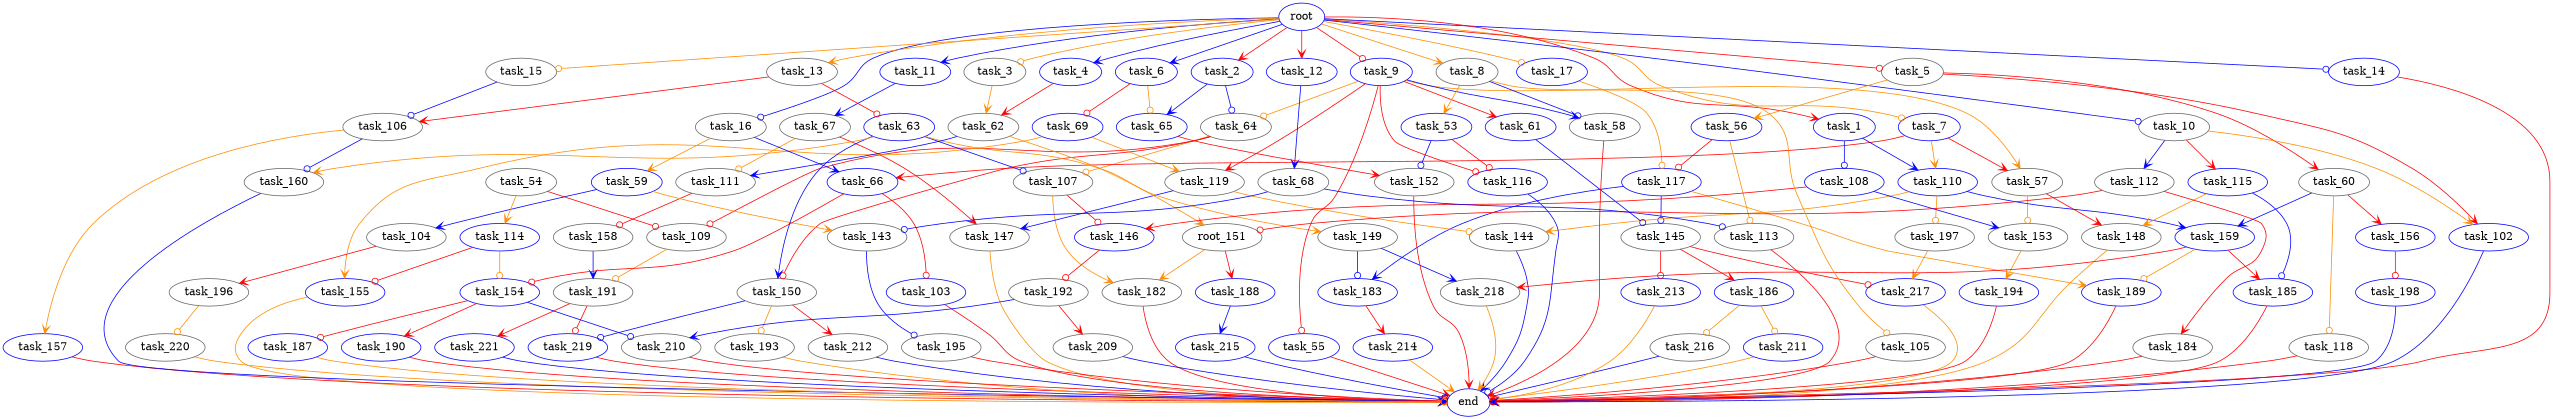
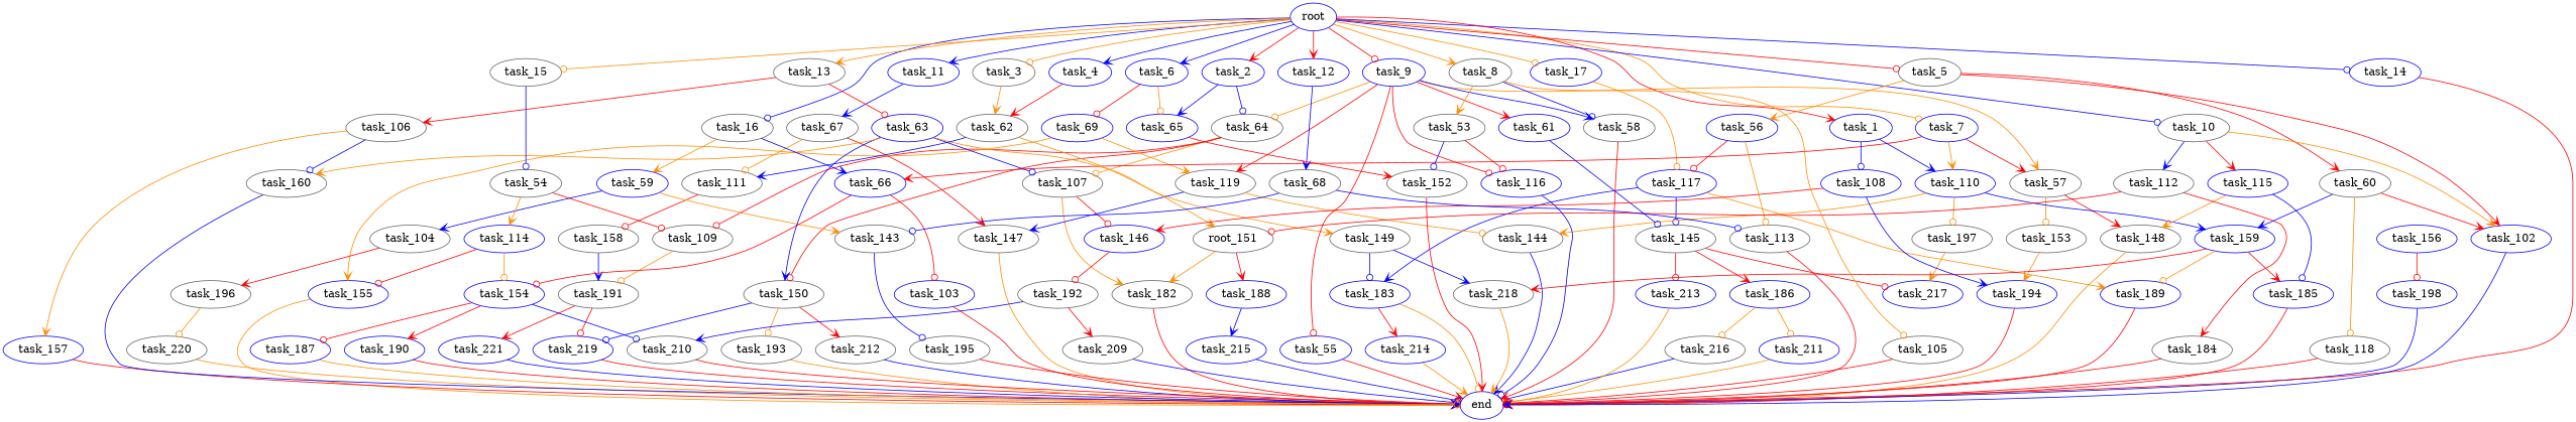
  digraph {
    node [color=gray40]
    edge [arrowhead=vee color=red]
    task_67
    task_11 [color=blue]
    task_147
    task_111
    task_195
    end [color=blue]
    task_64
    task_109
    task_107
    task_150
    task_191
    task_146 [color=blue]
    task_182
    task_219 [color=blue]
    task_193
    task_212
    task_17 [color=blue]
    task_117 [color=blue]
    task_189 [color=blue]
    task_145
    task_183 [color=blue]
    task_190 [color=blue]
    task_217 [color=blue]
    task_118
    task_69 [color=blue]
    task_155 [color=blue]
    task_119
    task_144
    task_104
    task_196
    task_220
    task_209
    task_113
    task_59 [color=blue]
    task_143
    task_197
    task_158
    task_221 [color=blue]
    task_57
    task_7 [color=blue]
    task_66 [color=blue]
    task_110 [color=blue]
    task_148
    task_153
    task_154 [color=blue]
    task_103 [color=blue]
    task_159 [color=blue]
    task_192
    task_210
    task_214 [color=blue]
    task_157 [color=blue]
    task_216
    task_115 [color=blue]
    task_185 [color=blue]
    task_63 [color=blue]
    task_160
    task_149
    task_218
    task_61 [color=blue]
    task_213 [color=blue]
    task_186 [color=blue]
    task_55 [color=blue]
    task_54
    task_114 [color=blue]
    task_56 [color=blue]
    task_112
    task_184
    n68 [label=root_151]
    task_188 [color=blue]
    task_105
    task_198 [color=blue]
    task_211 [color=blue]
    task_3
    task_62
    task_194 [color=blue]
    task_14 [color=blue]
-   task_53 [color=blue]
+   task_53
    task_116 [color=blue]
    task_152
    task_215 [color=blue]
    task_108 [color=blue]
    task_9 [color=blue]
    task_58
    task_16
    task_187 [color=blue]
    root [color=blue]
    task_4 [color=blue]
    task_13
    task_5
    task_1 [color=blue]
    task_6 [color=blue]
    task_15
    task_10
    task_2 [color=blue]
    task_12 [color=blue]
    task_8
    task_106
    task_60
    task_102 [color=blue]
    task_65 [color=blue]
    task_68
    task_156 [color=blue]
    task_67 -> task_147
    task_67 -> task_111 [arrowhead=odot color=darkorange]
    task_11 -> task_67 [color=blue]
    task_147 -> end [arrowhead=odot color=darkorange]
    task_111 -> task_158 [arrowhead=odot]
    task_195 -> end [arrowhead=odot]
    task_64 -> task_109 [arrowhead=odot]
    task_64 -> task_107 [arrowhead=odot color=darkorange]
    task_64 -> task_150 [arrowhead=odot]
    task_109 -> task_191 [arrowhead=odot color=darkorange]
    task_107 -> task_146 [arrowhead=odot]
    task_107 -> task_182 [color=darkorange]
    task_150 -> task_219 [arrowhead=odot color=blue]
    task_150 -> task_193 [arrowhead=odot color=darkorange]
    task_150 -> task_212
    task_191 -> task_219 [arrowhead=odot]
    task_191 -> task_221
    task_146 -> task_192 [arrowhead=odot]
    task_182 -> end [arrowhead=odot]
    task_219 -> end [arrowhead=odot]
    task_193 -> end [color=darkorange]
    task_212 -> end [color=blue]
    task_17 -> task_117 [arrowhead=odot color=darkorange]
    task_117 -> task_189 [color=darkorange]
    task_117 -> task_145 [arrowhead=odot color=blue]
    task_117 -> task_183 [color=blue]
    task_189 -> end
    task_145 -> task_217 [arrowhead=odot]
    task_145 -> task_213 [arrowhead=odot]
    task_145 -> task_186
    task_183 -> task_214
    task_190 -> end [arrowhead=odot]
-   task_217 -> end [arrowhead=odot color=darkorange]
+   task_183 -> end [arrowhead=odot color=darkorange]
    task_118 -> end [arrowhead=odot]
    task_69 -> task_155 [color=darkorange]
    task_69 -> task_119 [color=darkorange]
    task_155 -> end [arrowhead=odot color=darkorange]
    task_119 -> task_147 [color=blue]
    task_119 -> task_144 [arrowhead=odot color=darkorange]
    task_144 -> end [color=blue]
    task_104 -> task_196
    task_196 -> task_220 [arrowhead=odot color=darkorange]
    task_220 -> end [arrowhead=odot color=darkorange]
    task_209 -> end [arrowhead=odot color=blue]
    task_113 -> end
    task_59 -> task_104 [color=blue]
    task_59 -> task_143 [color=darkorange]
    task_143 -> task_195 [arrowhead=odot color=blue]
    task_197 -> task_217 [color=darkorange]
    task_158 -> task_191 [color=blue]
    task_221 -> end [color=blue]
    task_57 -> task_148
    task_57 -> task_153 [arrowhead=odot color=darkorange]
    task_7 -> task_57
    task_7 -> task_66
    task_7 -> task_110 [color=darkorange]
    task_66 -> task_154 [arrowhead=odot]
    task_66 -> task_103 [arrowhead=odot]
    task_110 -> task_144 [color=darkorange]
    task_110 -> task_197 [arrowhead=odot color=darkorange]
    task_110 -> task_159 [color=blue]
    task_148 -> end [color=darkorange]
    task_153 -> task_194 [color=darkorange]
    task_154 -> task_190
    task_154 -> task_210 [arrowhead=odot color=blue]
    task_154 -> task_187 [arrowhead=odot]
    task_103 -> end [arrowhead=odot]
    task_159 -> task_189 [arrowhead=odot color=darkorange]
    task_159 -> task_185
    task_159 -> task_218
    task_192 -> task_209
    task_192 -> task_210 [color=blue]
    task_210 -> end [arrowhead=odot]
    task_214 -> end [color=darkorange]
    task_157 -> end
    task_216 -> end [arrowhead=odot color=blue]
    task_115 -> task_148 [color=darkorange]
    task_115 -> task_185 [arrowhead=odot color=blue]
    task_185 -> end [arrowhead=odot]
    task_63 -> task_107 [arrowhead=odot color=blue]
    task_63 -> task_150 [color=blue]
    task_63 -> task_160 [color=darkorange]
    task_63 -> task_149 [color=darkorange]
    task_160 -> end [color=blue]
    task_149 -> task_183 [arrowhead=odot color=blue]
    task_149 -> task_218 [color=blue]
    task_218 -> end [color=darkorange]
    task_61 -> task_145 [arrowhead=odot color=blue]
    task_213 -> end [arrowhead=odot color=darkorange]
    task_186 -> task_216 [arrowhead=odot color=darkorange]
    task_186 -> task_211 [arrowhead=odot color=darkorange]
    task_55 -> end
    task_54 -> task_109 [arrowhead=odot]
    task_54 -> task_114 [color=darkorange]
    task_114 -> task_155 [arrowhead=odot]
    task_114 -> task_154 [arrowhead=odot color=darkorange]
    task_56 -> task_117 [arrowhead=odot]
    task_56 -> task_113 [arrowhead=odot color=darkorange]
    task_112 -> task_184
    task_112 -> n68 [arrowhead=odot]
    task_184 -> end
    n68 -> task_182 [color=darkorange]
    n68 -> task_188
    task_188 -> task_215 [color=blue]
    task_105 -> end [arrowhead=odot]
    task_198 -> end [arrowhead=odot color=blue]
    task_211 -> end [arrowhead=odot color=darkorange]
    task_3 -> task_62 [color=darkorange]
    task_62 -> task_111 [color=blue]
    task_62 -> n68 [color=darkorange]
    task_194 -> end [arrowhead=odot]
    task_14 -> end [arrowhead=odot]
    task_53 -> task_116 [arrowhead=odot]
    task_53 -> task_152 [arrowhead=odot color=blue]
    task_116 -> end [arrowhead=odot color=blue]
    task_152 -> end
    task_215 -> end [arrowhead=odot color=blue]
    task_108 -> task_146
-   task_108 -> task_153 [color=blue]
+   task_108 -> task_194 [color=blue]
    task_9 -> task_64 [arrowhead=odot color=darkorange]
    task_9 -> task_119
    task_9 -> task_57 [color=darkorange]
    task_9 -> task_61
    task_9 -> task_55 [arrowhead=odot]
    task_9 -> task_116 [arrowhead=odot]
    task_9 -> task_58 [color=blue]
    task_58 -> end
    task_16 -> task_59 [color=darkorange]
    task_16 -> task_66 [color=blue]
    task_187 -> end [arrowhead=odot color=darkorange]
    root -> task_11 [color=blue]
    root -> task_17 [arrowhead=odot color=darkorange]
    root -> task_7 [arrowhead=odot color=darkorange]
    root -> task_3 [arrowhead=odot color=darkorange]
    root -> task_14 [arrowhead=odot color=blue]
    root -> task_9 [arrowhead=odot]
    root -> task_16 [arrowhead=odot color=blue]
    root -> task_4 [color=blue]
    root -> task_13 [color=darkorange]
    root -> task_5 [arrowhead=odot]
    root -> task_1
    root -> task_6 [color=blue]
    root -> task_15 [arrowhead=odot color=darkorange]
    root -> task_10 [arrowhead=odot color=blue]
    root -> task_2
    root -> task_12
    root -> task_8 [color=darkorange]
    task_4 -> task_62
    task_13 -> task_63 [arrowhead=odot]
    task_13 -> task_106
    task_5 -> task_56 [color=darkorange]
    task_5 -> task_60
    task_5 -> task_102
    task_1 -> task_110 [color=blue]
    task_1 -> task_108 [arrowhead=odot color=blue]
    task_6 -> task_69 [arrowhead=odot]
    task_6 -> task_65 [arrowhead=odot color=darkorange]
-   task_15 -> task_106 [arrowhead=odot color=blue]
+   task_15 -> task_54 [arrowhead=odot color=blue]
    task_10 -> task_115
    task_10 -> task_112 [color=blue]
    task_10 -> task_102 [color=darkorange]
    task_2 -> task_64 [arrowhead=odot color=blue]
    task_2 -> task_65 [color=blue]
    task_12 -> task_68 [color=blue]
    task_8 -> task_105 [arrowhead=odot color=darkorange]
    task_8 -> task_53 [color=darkorange]
    task_8 -> task_58 [arrowhead=odot color=blue]
    task_106 -> task_157 [color=darkorange]
    task_106 -> task_160 [arrowhead=odot color=blue]
    task_60 -> task_118 [arrowhead=odot color=darkorange]
    task_60 -> task_159 [color=blue]
-   task_60 -> task_156
+   task_60 -> task_102
    task_102 -> end [color=blue]
    task_65 -> task_152
    task_68 -> task_113 [arrowhead=odot color=blue]
    task_68 -> task_143 [arrowhead=odot color=blue]
    task_156 -> task_198 [arrowhead=odot]
  }
